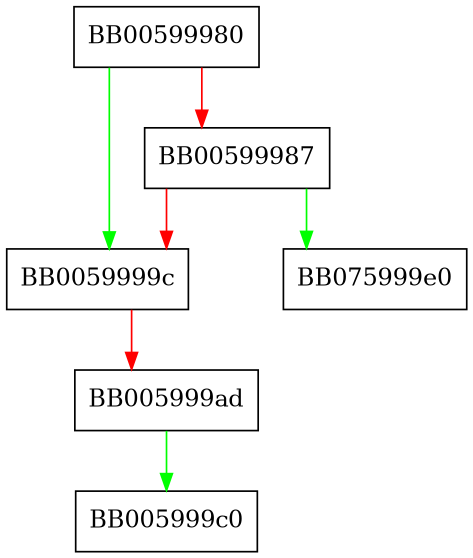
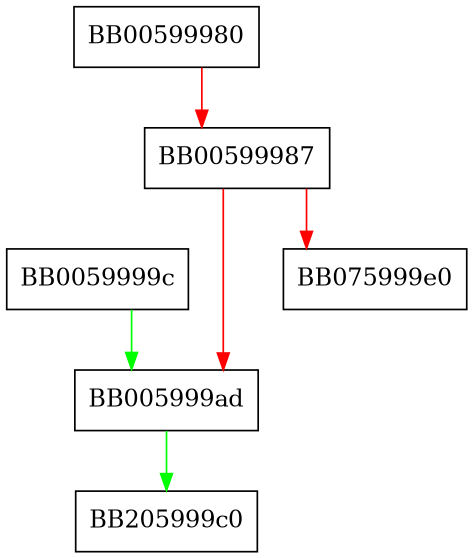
  digraph {
    fontname="DejaVu Serif"
    splines=ortho
    node [fontname="DejaVu Serif" shape=box]
    edge [color=green fontname="DejaVu Serif"]
    n1 [label=BB00599980]
    BB0059999c
    BB00599987
    BB005999ad
    n5 [label=BB075999e0]
-   BB005999c0
-   n1 -> BB0059999c
+   BB005999c0 [label=BB205999c0]
    n1 -> BB00599987 [color=red]
-   BB0059999c -> BB005999ad [color=red]
-   BB00599987 -> BB0059999c [color=red]
-   BB00599987 -> n5
+   BB0059999c -> BB005999ad
+   BB00599987 -> BB005999ad [color=red]
+   BB00599987 -> n5 [color=red]
    BB005999ad -> BB005999c0
  }
